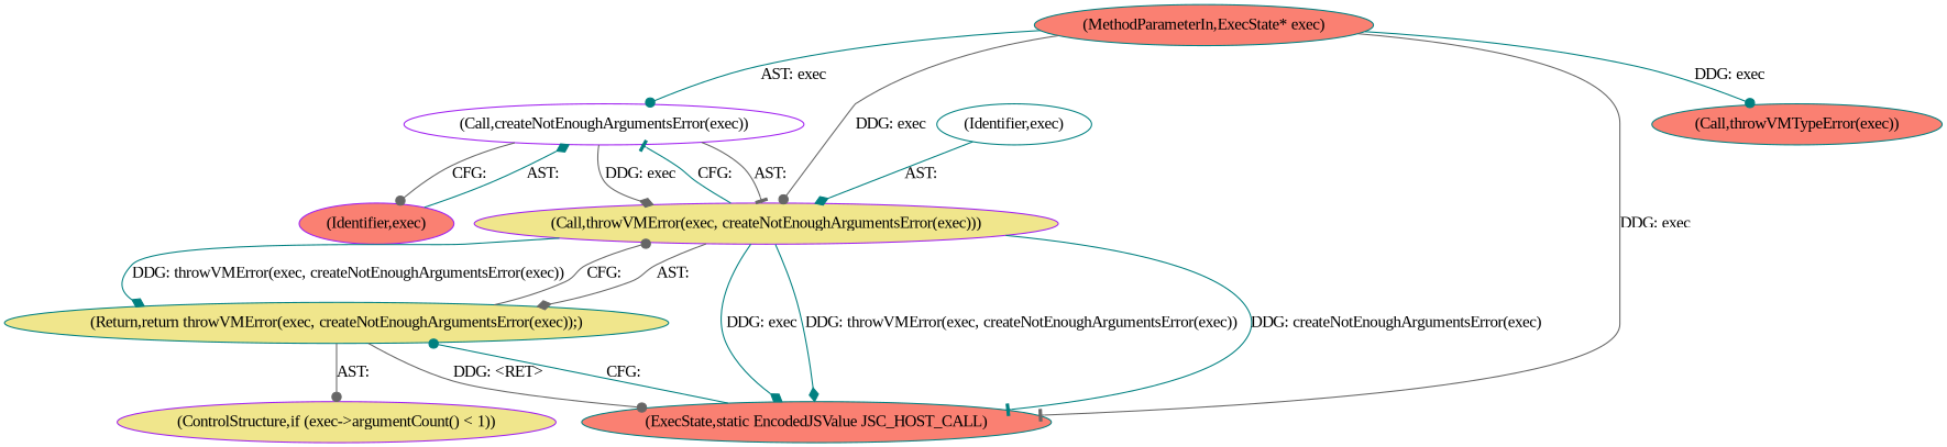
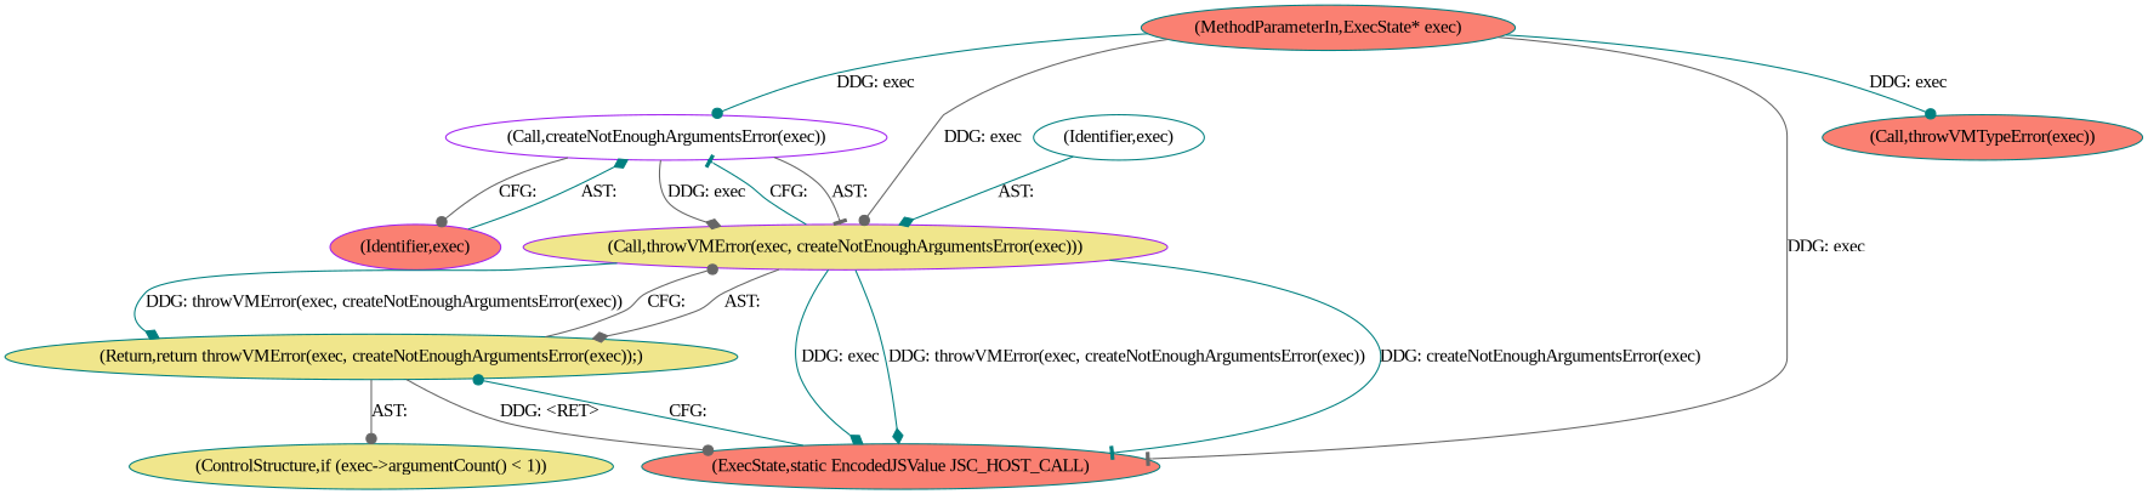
  digraph {
    fontname="Liberation Serif"
    node [color=teal fillcolor=salmon fontname="Liberation Serif" style=filled]
    edge [arrowhead=dot color=teal fontname="Liberation Serif"]
    n1 [color=purple fillcolor=white label="(Call,createNotEnoughArgumentsError(exec))"]
    n2 [color=purple fillcolor=khaki label="(Call,throwVMError(exec, createNotEnoughArgumentsError(exec)))"]
    n3 [color=purple label="(Identifier,exec)"]
    n4 [label="(ExecState,static EncodedJSValue JSC_HOST_CALL)"]
    n5 [fillcolor=khaki label="(Return,return throwVMError(exec, createNotEnoughArgumentsError(exec));)"]
    n6 [label="(MethodParameterIn,ExecState* exec)"]
    n7 [label="(Call,throwVMTypeError(exec))"]
-   n8 [color=purple fillcolor=khaki label="(ControlStructure,if (exec->argumentCount() < 1))"]
+   n8 [fillcolor=khaki label="(ControlStructure,if (exec->argumentCount() < 1))"]
    n9 [fillcolor=white label="(Identifier,exec)"]
    n1 -> n2 [arrowhead=tee color=gray40 label="AST: "]
    n1 -> n2 [arrowhead=diamond color=gray40 label="DDG: exec"]
    n1 -> n3 [color=gray40 label="CFG: "]
    n2 -> n1 [arrowhead=tee label="CFG: "]
    n2 -> n4 [arrowhead=diamond label="DDG: exec"]
    n2 -> n4 [arrowhead=diamond label="DDG: throwVMError(exec, createNotEnoughArgumentsError(exec))"]
    n2 -> n4 [arrowhead=tee label="DDG: createNotEnoughArgumentsError(exec)"]
    n2 -> n5 [arrowhead=diamond color=gray40 label="AST: "]
    n2 -> n5 [arrowhead=diamond label="DDG: throwVMError(exec, createNotEnoughArgumentsError(exec))"]
    n3 -> n1 [arrowhead=diamond label="AST: "]
    n4 -> n5 [label="CFG: "]
    n5 -> n2 [color=gray40 label="CFG: "]
    n5 -> n4 [color=gray40 label="DDG: <RET>"]
    n5 -> n8 [color=gray40 label="AST: "]
-   n6 -> n1 [label="AST: exec"]
+   n6 -> n1 [label="DDG: exec"]
    n6 -> n2 [color=gray40 label="DDG: exec"]
    n6 -> n4 [arrowhead=tee color=gray40 label="DDG: exec"]
    n6 -> n7 [label="DDG: exec"]
    n9 -> n2 [arrowhead=diamond label="AST: "]
  }
